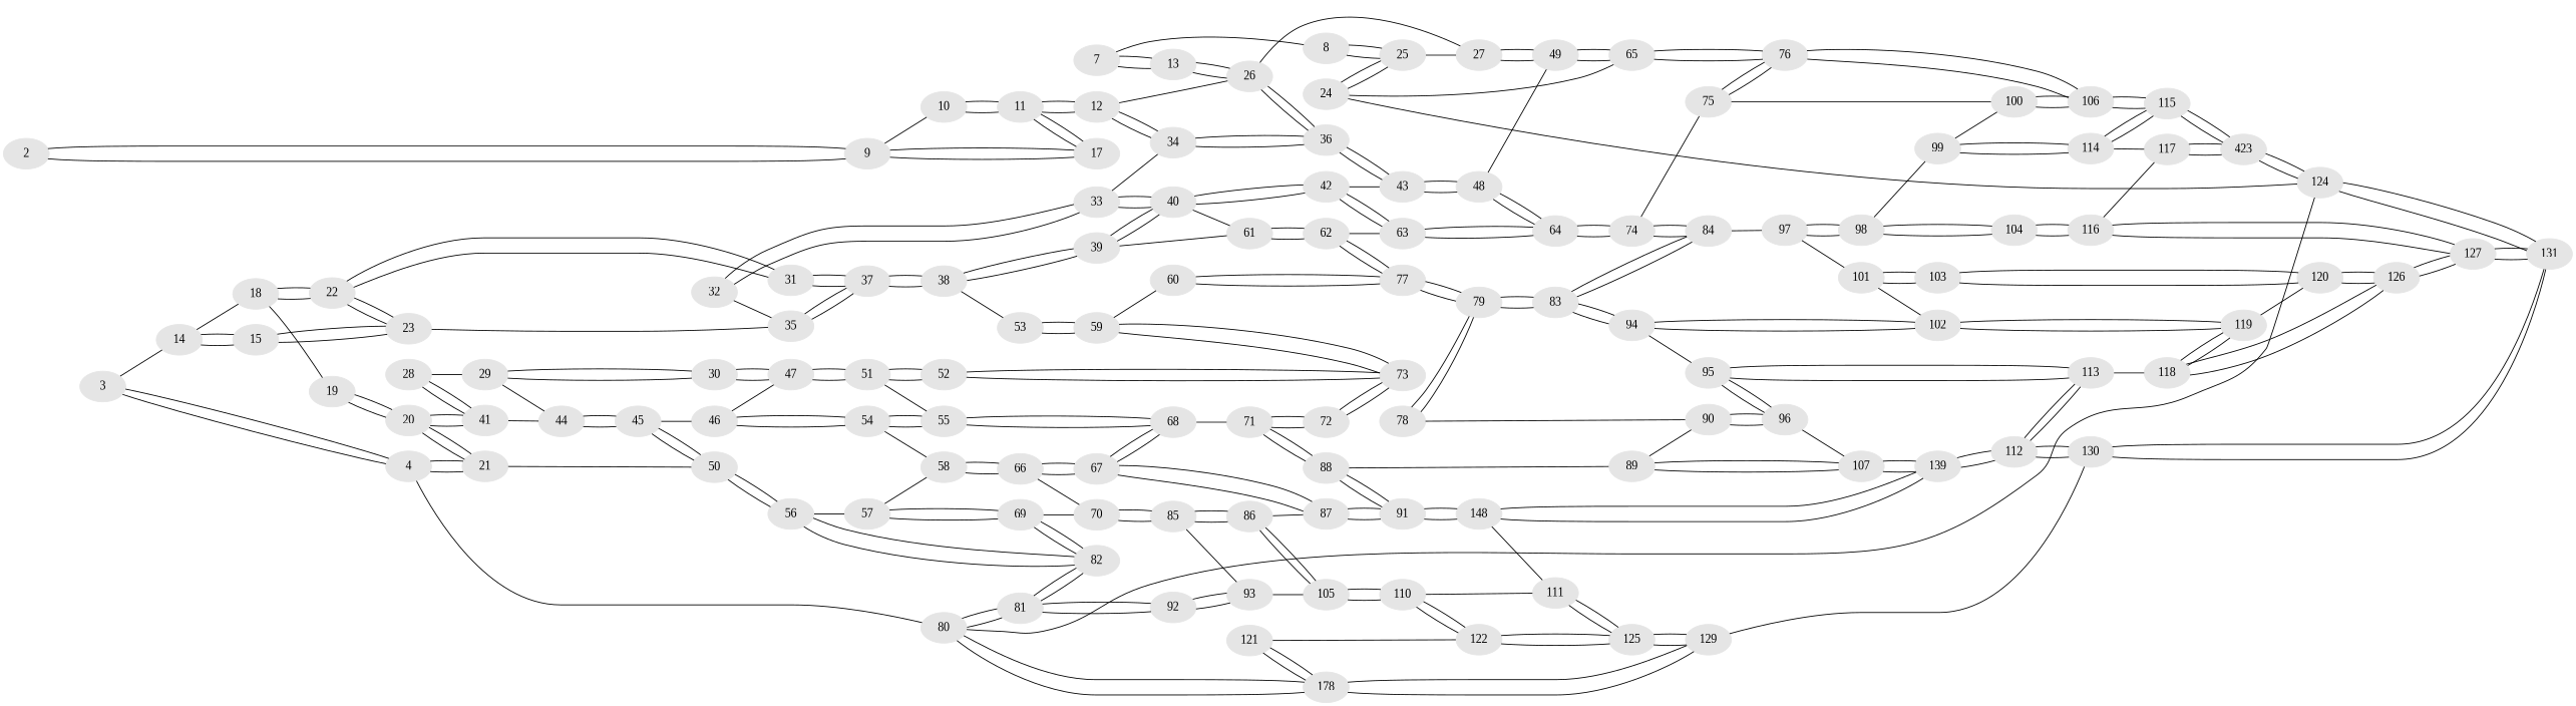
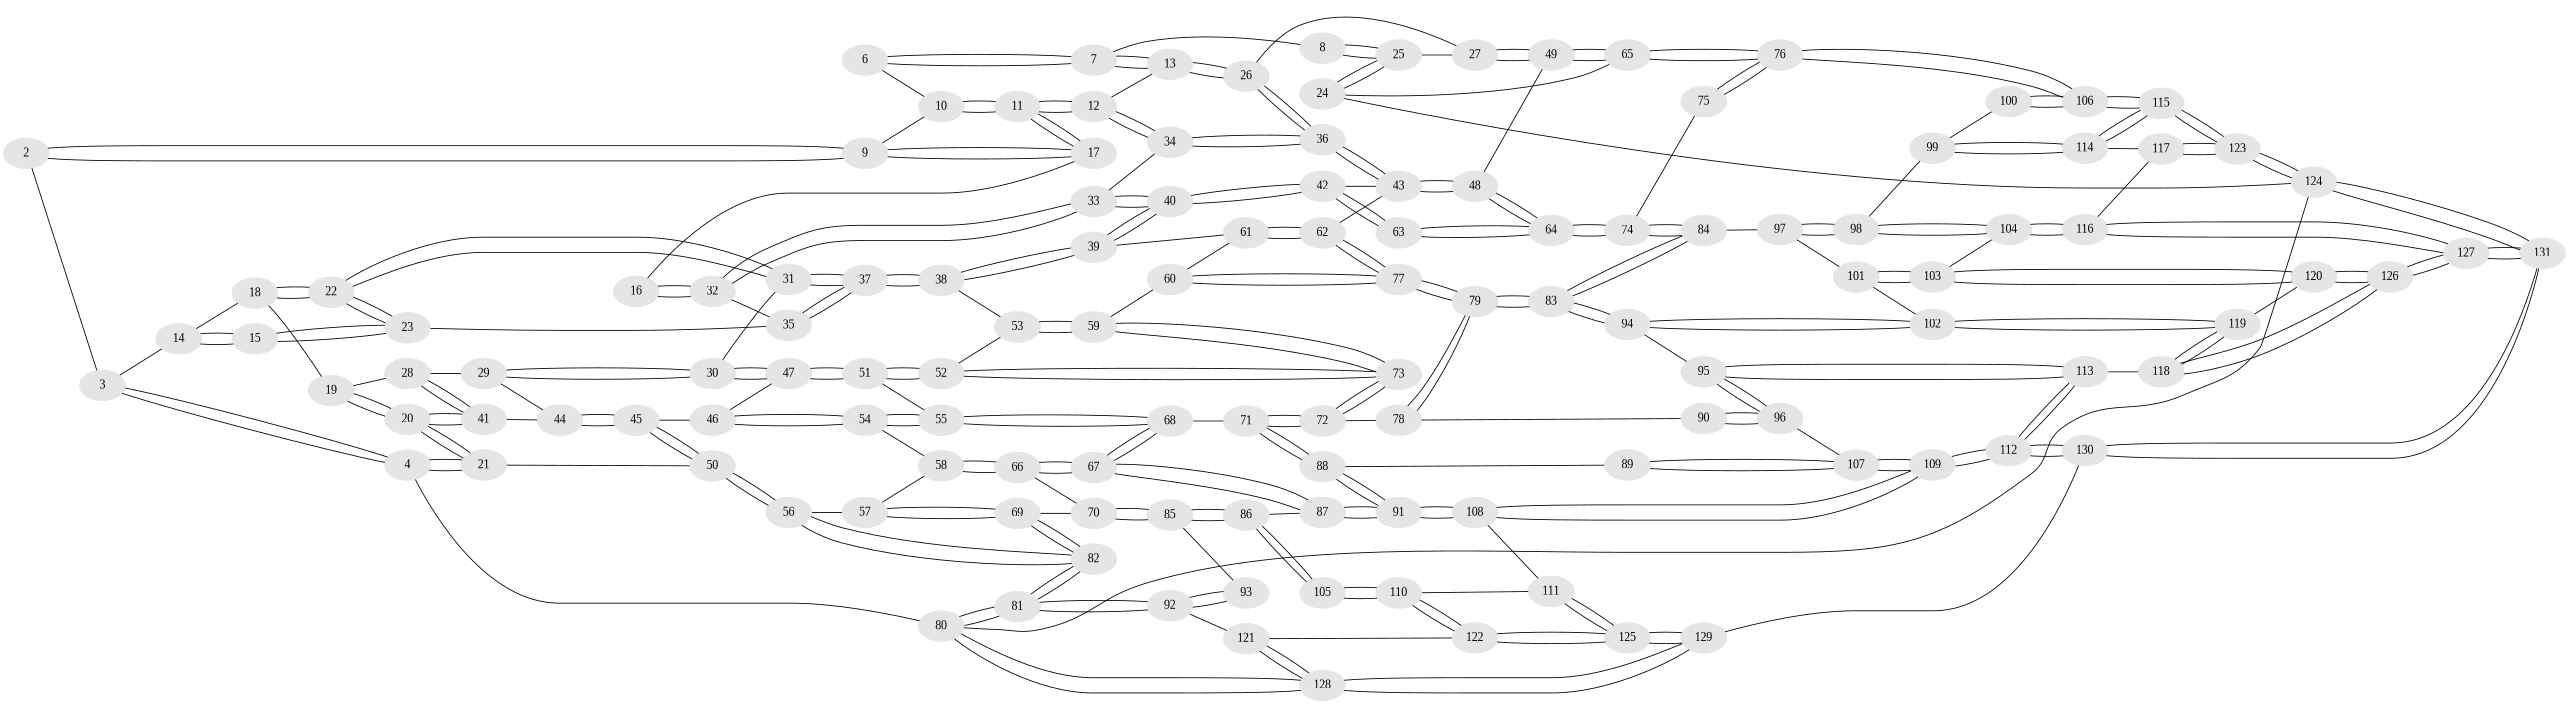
  graph {
    fontname="Liberation Serif"
    rankdir=LR
    node [color=gray90 fontname="Liberation Serif" style=filled]
    edge [fontname="Liberation Serif"]
    2
    3
    9
+   6
    7
    10
    4
    14
    17
    21
    80
    15
    18
    50
    124
    81
-   128 [label=178]
+   128
    8
    25
    24
    65
    13
    11
    26
    27
    12
    34
    36
    23
    19
    22
+   16
    32
    35
    33
    20
    28
    31
    41
    29
    44
    56
    37
    76
    131
    49
    43
    30
    47
    45
    51
    38
    40
    42
    48
    39
    53
    61
    59
    62
    63
    64
    46
    54
    55
    58
    52
    74
    57
    82
    73
    68
    60
    66
    71
    69
    70
    67
    77
    79
    75
    84
    106
    87
    85
    91
    72
    88
    86
    93
    78
    89
    90
    100
    97
    115
    83
    96
    94
    92
    129
    121
    95
    102
    98
    101
    105
    110
-   108 [label=148]
+   108
    107
-   109 [label=139]
+   109
    111
    122
    113
    119
    118
    99
    104
    103
    114
    116
    117
    120
    126
    127
-   123 [label=423]
+   123
    112
    125
    130
+   2 -- 3
    2 -- 9
    2 -- 9
    3 -- 4
    3 -- 4
    3 -- 14
    9 -- 10
    9 -- 17
    9 -- 17
+   6 -- 7
+   6 -- 7
+   6 -- 10
    7 -- 8
    7 -- 13
    7 -- 13
    10 -- 11
    10 -- 11
    4 -- 21
    4 -- 21
    4 -- 80
    14 -- 15
    14 -- 15
    14 -- 18
    21 -- 50
    80 -- 124
    80 -- 81
    80 -- 81
    80 -- 128
    80 -- 128
    15 -- 23
    15 -- 23
    18 -- 19
    18 -- 22
    18 -- 22
    50 -- 56
    50 -- 56
    124 -- 131
    124 -- 131
    81 -- 82
    81 -- 82
    81 -- 92
    81 -- 92
    128 -- 129
    128 -- 129
    8 -- 25
    8 -- 25
    25 -- 27
    24 -- 124
    24 -- 25
    24 -- 25
    24 -- 65
    65 -- 76
    65 -- 76
    13 -- 26
    13 -- 26
    11 -- 17
    11 -- 17
    11 -- 12
    11 -- 12
    26 -- 27
    26 -- 36
    26 -- 36
    27 -- 49
    27 -- 49
-   12 -- 26
+   12 -- 13
    12 -- 34
    12 -- 34
    34 -- 36
    34 -- 36
    36 -- 43
    36 -- 43
    23 -- 35
    19 -- 20
    19 -- 20
+   19 -- 28
    22 -- 23
    22 -- 23
    22 -- 31
    22 -- 31
+   16 -- 17
+   16 -- 32
+   16 -- 32
    32 -- 35
    32 -- 33
    32 -- 33
    35 -- 37
    35 -- 37
    33 -- 34
    33 -- 40
    33 -- 40
    20 -- 21
    20 -- 21
    20 -- 41
    20 -- 41
    28 -- 41
    28 -- 41
    28 -- 29
    31 -- 37
    31 -- 37
    41 -- 44
    29 -- 44
    29 -- 30
    29 -- 30
    44 -- 45
    44 -- 45
    56 -- 57
    56 -- 82
    56 -- 82
    37 -- 38
    37 -- 38
    76 -- 106
    76 -- 106
    49 -- 65
    49 -- 65
    43 -- 48
    43 -- 48
+   30 -- 31
    30 -- 47
    30 -- 47
    47 -- 51
    47 -- 51
    45 -- 50
    45 -- 50
    45 -- 46
    51 -- 55
    51 -- 52
    51 -- 52
    38 -- 39
    38 -- 39
    38 -- 53
    40 -- 42
    40 -- 42
    42 -- 43
    42 -- 63
    42 -- 63
    48 -- 49
    48 -- 64
    48 -- 64
    39 -- 40
    39 -- 40
    39 -- 61
    53 -- 59
    53 -- 59
    61 -- 62
    61 -- 62
    59 -- 73
    59 -- 73
    59 -- 60
-   62 -- 63
+   62 -- 43
    62 -- 77
    62 -- 77
    63 -- 64
    63 -- 64
    64 -- 74
    64 -- 74
    46 -- 47
    46 -- 54
    46 -- 54
    54 -- 55
    54 -- 55
    54 -- 58
    55 -- 68
    55 -- 68
    58 -- 66
    58 -- 66
+   52 -- 53
    52 -- 73
    52 -- 73
    74 -- 75
    74 -- 84
    74 -- 84
    57 -- 58
    57 -- 69
    57 -- 69
    68 -- 71
-   40 -- 61
+   60 -- 61
    60 -- 77
    60 -- 77
    66 -- 70
    66 -- 67
    66 -- 67
    71 -- 72
    71 -- 72
    71 -- 88
    71 -- 88
    69 -- 82
    69 -- 82
    69 -- 70
    70 -- 85
    70 -- 85
    67 -- 68
    67 -- 68
    67 -- 87
    67 -- 87
    77 -- 79
    77 -- 79
    79 -- 83
    79 -- 83
    75 -- 76
    75 -- 76
-   75 -- 100
    84 -- 97
    106 -- 115
    106 -- 115
    87 -- 91
    87 -- 91
    85 -- 86
    85 -- 86
    85 -- 93
    91 -- 108
    91 -- 108
    72 -- 73
    72 -- 73
+   72 -- 78
    88 -- 91
    88 -- 91
    88 -- 89
    86 -- 87
    86 -- 105
    86 -- 105
-   93 -- 105
    78 -- 79
    78 -- 79
    78 -- 90
-   89 -- 90
    89 -- 107
    89 -- 107
    90 -- 96
    90 -- 96
    100 -- 106
    100 -- 106
    97 -- 98
    97 -- 98
    97 -- 101
    115 -- 123
    115 -- 123
    83 -- 84
    83 -- 84
    83 -- 94
    83 -- 94
    96 -- 107
    94 -- 95
    94 -- 102
    94 -- 102
    92 -- 93
    92 -- 93
+   92 -- 121
    129 -- 130
    121 -- 128
    121 -- 128
    121 -- 122
    95 -- 96
    95 -- 96
    95 -- 113
    95 -- 113
    102 -- 119
    102 -- 119
    98 -- 99
    98 -- 104
    98 -- 104
    101 -- 102
    101 -- 103
    101 -- 103
    105 -- 110
    105 -- 110
    110 -- 111
    110 -- 122
    110 -- 122
    108 -- 109
    108 -- 109
    108 -- 111
    107 -- 109
    107 -- 109
    109 -- 112
    109 -- 112
    111 -- 125
    111 -- 125
    122 -- 125
    122 -- 125
    113 -- 118
    119 -- 120
    118 -- 119
    118 -- 119
    118 -- 126
    118 -- 126
    99 -- 100
    99 -- 114
    99 -- 114
    104 -- 116
    104 -- 116
+   103 -- 104
    103 -- 120
    103 -- 120
    114 -- 115
    114 -- 115
    114 -- 117
    116 -- 117
    116 -- 127
    116 -- 127
    117 -- 123
    117 -- 123
    120 -- 126
    120 -- 126
    126 -- 127
    126 -- 127
    127 -- 131
    127 -- 131
    123 -- 124
    123 -- 124
    112 -- 113
    112 -- 113
    112 -- 130
    112 -- 130
    125 -- 129
    125 -- 129
    130 -- 131
    130 -- 131
  }
